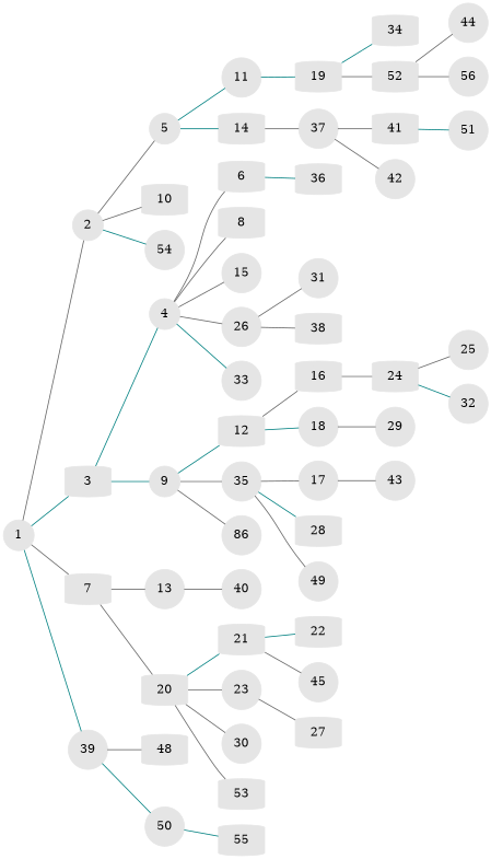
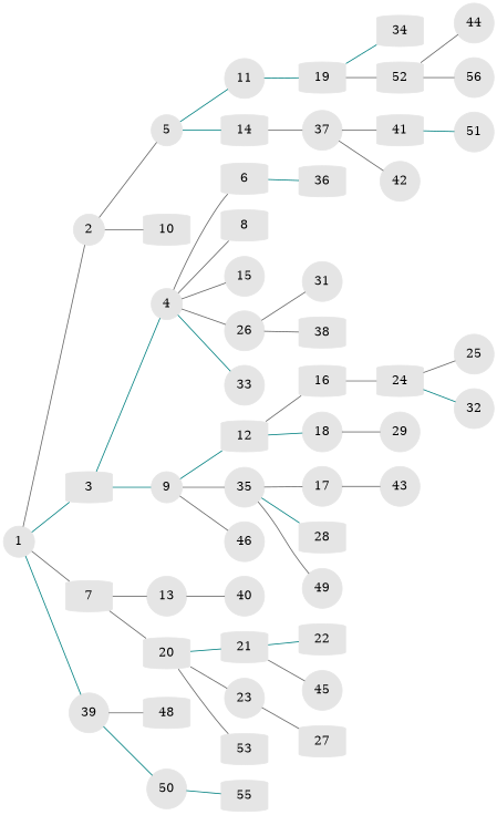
  graph {
    rankdir=LR
    node [color=gray90 shape=circle style=filled]
    edge [color=gray40]
    1
    2
    3 [shape=cylinder]
    7 [shape=cylinder]
    39
    5
    10 [shape=cylinder]
-   54
    4
    9
    13
    20 [shape=cylinder]
    48 [shape=cylinder]
    50
    11
    14 [shape=cylinder]
    6 [shape=cylinder]
    8 [shape=cylinder]
    15
    26
    33
    12 [shape=cylinder]
    35
-   46 [label=86]
+   46
    36 [shape=cylinder]
    31
    38 [shape=cylinder]
    19 [shape=cylinder]
    37
    40
    21 [shape=cylinder]
    23
-   30
    53 [shape=cylinder]
    16 [shape=cylinder]
    18
    17
    28 [shape=cylinder]
    49
    34 [shape=cylinder]
    52 [shape=cylinder]
    24 [shape=cylinder]
    43
    29
    41 [shape=cylinder]
    42
    25
    32
    44
    56
    22 [shape=cylinder]
    45
    27 [shape=cylinder]
    51
    55 [shape=cylinder]
    1 -- 2
    1 -- 3 [color=teal]
    1 -- 7
    1 -- 39 [color=teal]
    2 -- 5
    2 -- 10
-   2 -- 54 [color=teal]
    3 -- 4 [color=teal]
    3 -- 9 [color=teal]
    7 -- 13
    7 -- 20
    39 -- 48
    39 -- 50 [color=teal]
    5 -- 11 [color=teal]
    5 -- 14 [color=teal]
    4 -- 6
    4 -- 8
    4 -- 15
    4 -- 26
    4 -- 33 [color=teal]
    9 -- 12 [color=teal]
    9 -- 35
    9 -- 46
    13 -- 40
    20 -- 21 [color=teal]
    20 -- 23
-   20 -- 30
    20 -- 53
    50 -- 55 [color=teal]
    11 -- 19 [color=teal]
    14 -- 37
    6 -- 36 [color=teal]
    26 -- 31
    26 -- 38
    12 -- 16
    12 -- 18 [color=teal]
    35 -- 17
    35 -- 28 [color=teal]
    35 -- 49
    19 -- 34 [color=teal]
    19 -- 52
    37 -- 41
    37 -- 42
    21 -- 22 [color=teal]
    21 -- 45
    23 -- 27
    16 -- 24
    18 -- 29
    17 -- 43
    52 -- 44
    52 -- 56
    24 -- 25
    24 -- 32 [color=teal]
    41 -- 51 [color=teal]
  }
